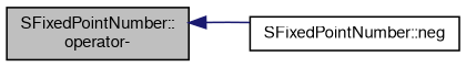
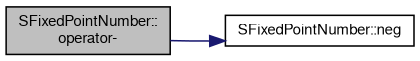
  digraph {
    rankdir=LR
    node [color=black fontname=FreeSans fontsize=10 shape=record]
    n1 [fillcolor=grey75 fontcolor=black height=0.2 label="SFixedPointNumber::\loperator-" style=filled width=0.4]
    n2 [height=0.2 label="SFixedPointNumber::neg" width=0.4]
-   n2 -> n1 [color=midnightblue fontname=FreeSans fontsize=10 labelfontname=FreeSans labelfontsize=10 style=solid]
+   n1 -> n2 [color=midnightblue fontname=FreeSans fontsize=10 labelfontname=FreeSans labelfontsize=10 style=solid]
  }
